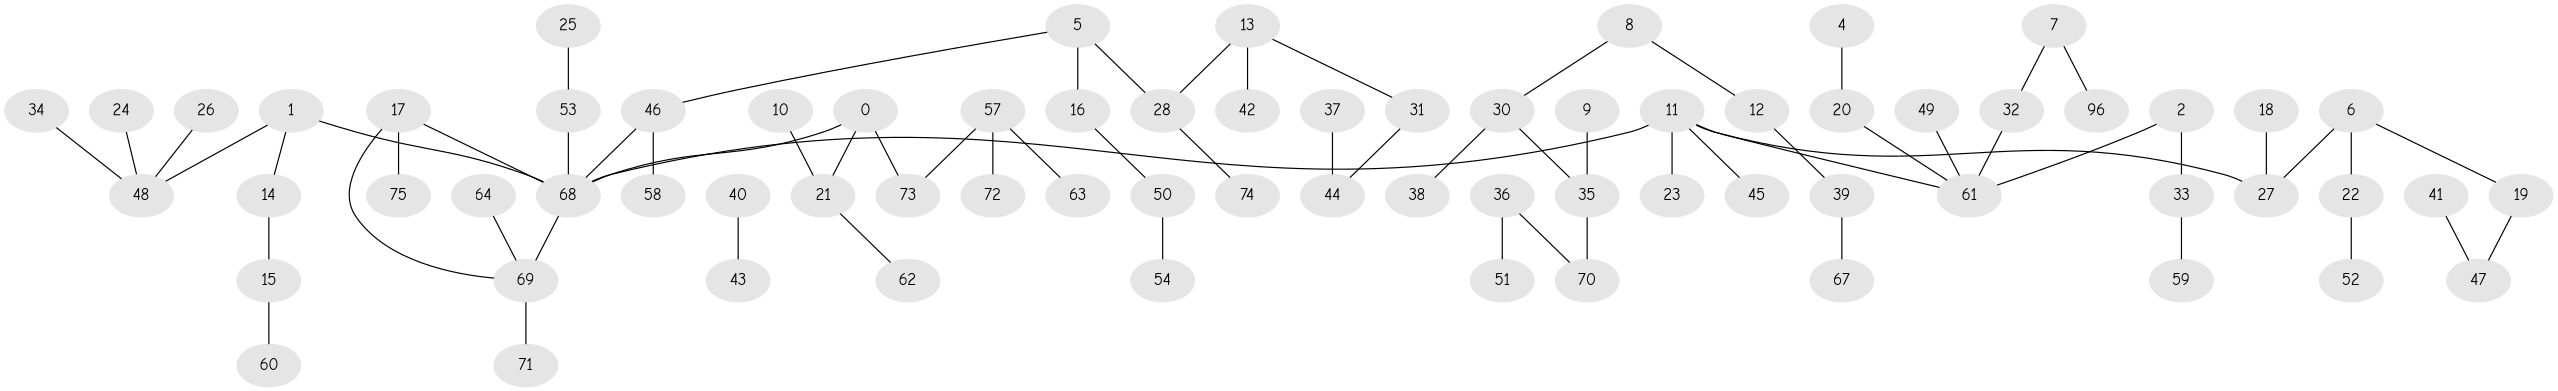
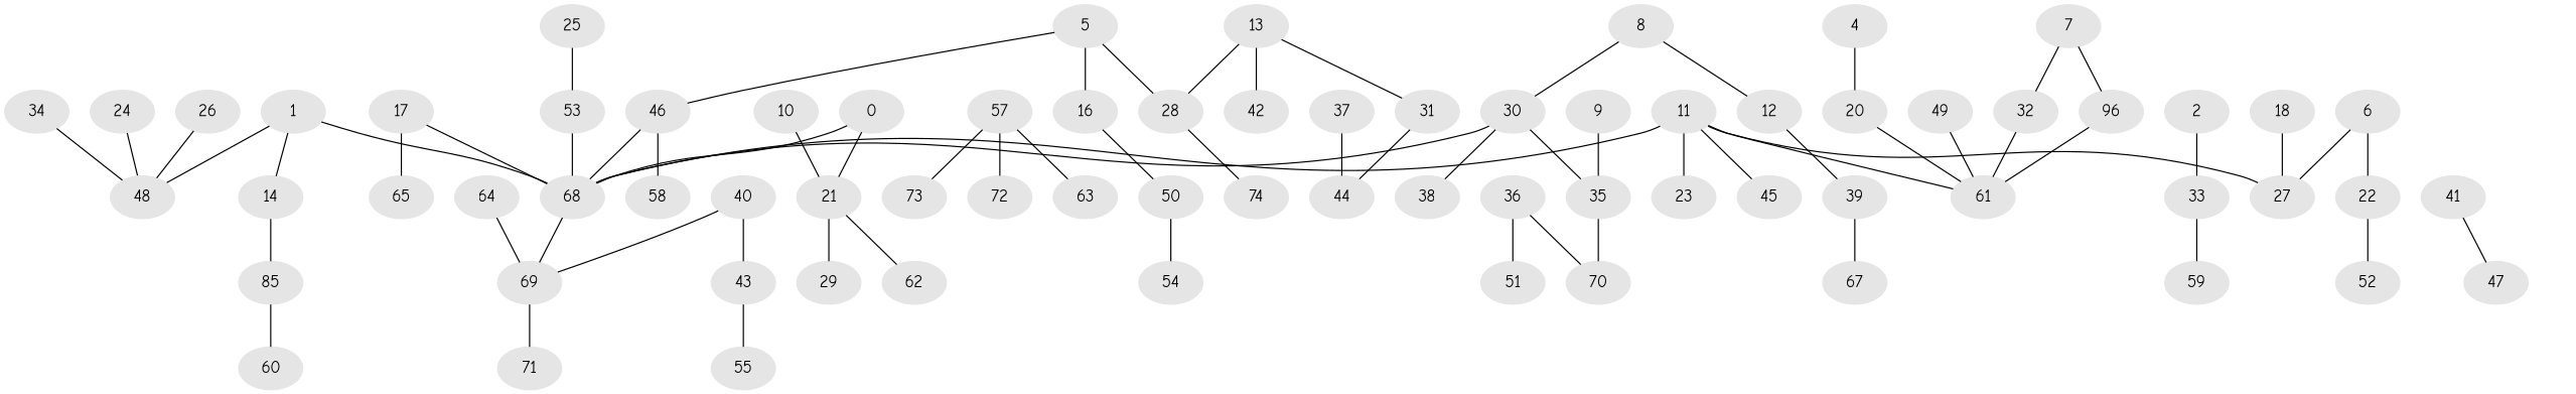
  graph {
    fontname="Comic Neue"
    node [color=gray90 fontname="Comic Neue" style=filled]
    edge [fontname="Comic Neue" weight=1.0]
    1
    14
    48
    68
-   15
+   15 [label=85]
    69
    2
    33
    61
    59
    n11 [label=0]
    21
    73
+   29
    62
    4
    20
    5
    16
    28
    46
    50
    74
    58
    6
-   19
    22
    27
    47
    52
    7
    32
    n33 [label=96]
    8
    12
    30
    39
    35
    38
    9
    70
    10
    11
    23
    45
    67
    13
    31
    42
    44
    60
    54
    17
-   65 [label=75]
+   65
    18
    24
    25
    53
    26
    34
    36
    51
    37
    40
    43
+   55
    71
    41
    49
    57
    63
    72
    64
    1 -- 14
    1 -- 48
    1 -- 68
    14 -- 15
    68 -- 69
    15 -- 60
    69 -- 71
    2 -- 33
-   2 -- 61
+   n33 -- 61
    33 -- 59
    n11 -- 68
    n11 -- 21
-   n11 -- 73
+   21 -- 29
    21 -- 62
    4 -- 20
    20 -- 61
    5 -- 16
    5 -- 28
    5 -- 46
    16 -- 50
    28 -- 74
    46 -- 68
    46 -- 58
    50 -- 54
-   6 -- 19
    6 -- 22
    6 -- 27
-   19 -- 47
    22 -- 52
    7 -- 32
    7 -- n33
    32 -- 61
    8 -- 12
    8 -- 30
    12 -- 39
+   30 -- 68
    30 -- 35
    30 -- 38
    39 -- 67
    35 -- 70
    9 -- 35
    10 -- 21
    11 -- 68
    11 -- 61
    11 -- 27
    11 -- 23
    11 -- 45
    13 -- 28
    13 -- 31
    13 -- 42
    31 -- 44
    17 -- 68
    17 -- 65
    18 -- 27
    24 -- 48
    25 -- 53
    53 -- 68
    26 -- 48
    34 -- 48
    36 -- 70
    36 -- 51
    37 -- 44
-   17 -- 69
+   40 -- 69
    40 -- 43
+   43 -- 55
    41 -- 47
    49 -- 61
    57 -- 73
    57 -- 63
    57 -- 72
    64 -- 69
  }
